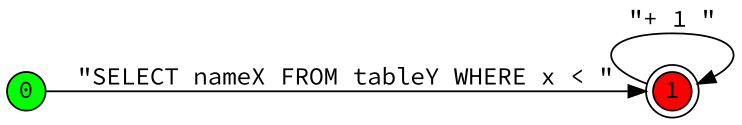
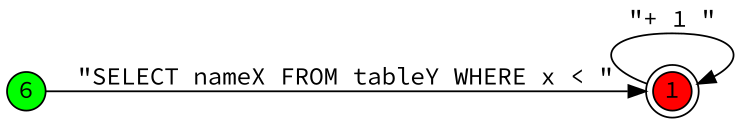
  digraph {
    rankdir=LR
    fontname="Source Code Pro"
    node [fixedsize=true style=filled fontname="Source Code Pro"]
    edge [fontname="Source Code Pro"]
-   0 [fillcolor=green shape=circle width=0.3]
+   0 [fillcolor=green shape=circle width=0.3 label=6]
    1 [fillcolor=red shape=doublecircle width=0.3]
    0 -> 1 [label="\"SELECT nameX FROM tableY WHERE x < \""]
    1 -> 1 [label="\"+ 1 \""]
  }
